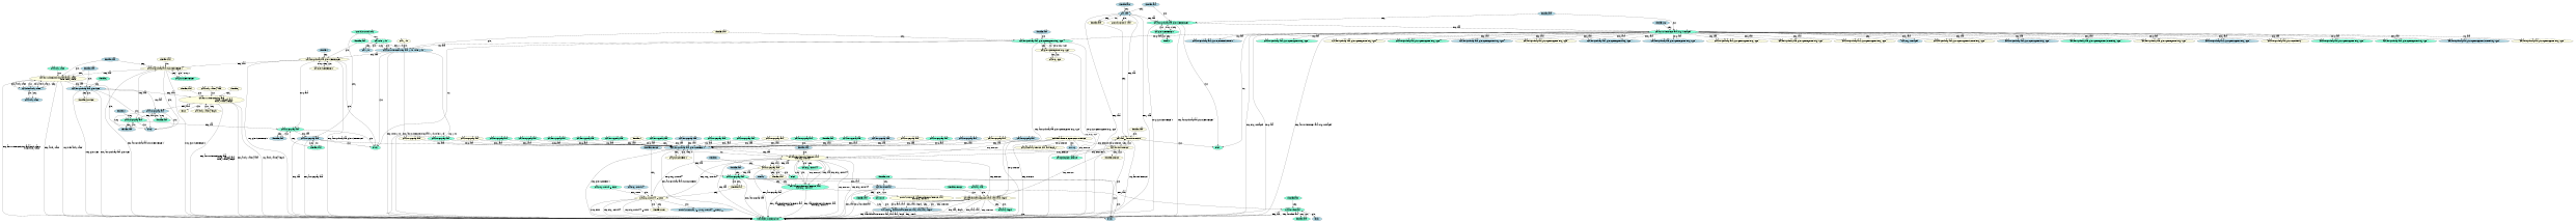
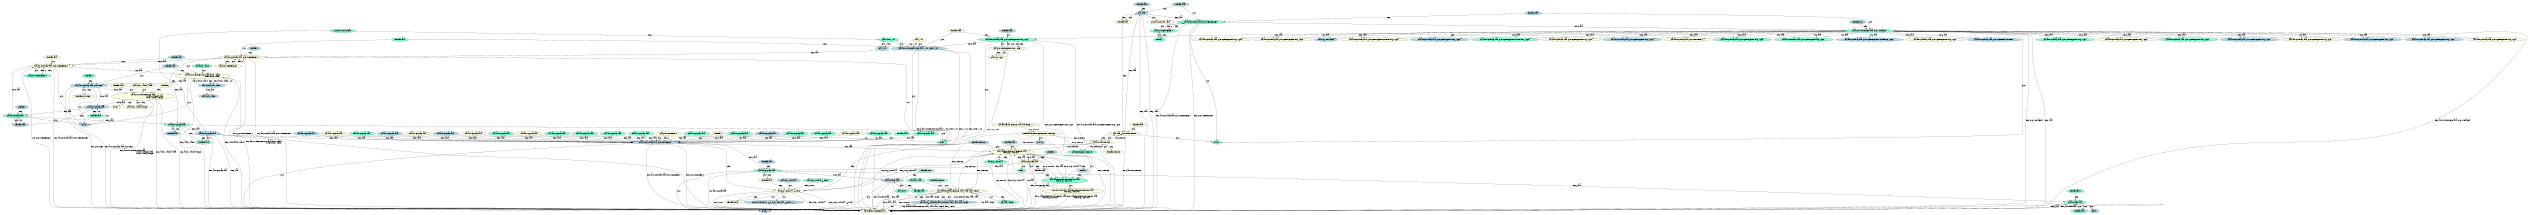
  digraph {
    node [fillcolor=aquamarine style=filled]
    n1 [fillcolor=lightblue label="(Call,asn1_write_OctetString(data, r->dn, strlen(r->dn)))"]
    n2 [fillcolor=lightyellow label="(Call,asn1_push_tag(data, ASN1_SEQUENCE(0)))"]
    n3 [label="(Block,)"]
-   n4 [label="(MethodReturn,_PUBLIC_ bool)"]
+   n4 [fillcolor=lightyellow label="(MethodReturn,_PUBLIC_ bool)"]
    n5 [label="(Call,strlen(r->dn))"]
    n6 [fillcolor=lightblue label="(Call,r->dn)"]
    n7 [fillcolor=lightyellow label="(Call,asn1_push_tag(data, ASN1_SEQUENCE(0)))"]
    n8 [label="(Call,asn1_pop_tag(data))"]
    n9 [fillcolor=lightyellow label="(Call,ASN1_SEQUENCE(0))"]
    n10 [label="(Call,asn1_push_tag(data, ASN1_APPLICATION(msg->type)))"]
    n11 [fillcolor=lightyellow label="(Call,ASN1_APPLICATION(msg->type))"]
    n12 [fillcolor=lightyellow label="(Call,msg->type)"]
    n13 [label="(Call,asn1_write_Integer(data, msg->messageid))"]
    n14 [label="(Call,asn1_push_tag(data, ASN1_APPLICATION(msg->type)))"]
    n15 [label="(Block,)"]
    n16 [fillcolor=lightyellow label="(Call,asn1_push_tag(data, ASN1_APPLICATION(msg->type)))"]
    n17 [label="(Call,asn1_push_tag(data, ASN1_APPLICATION(msg->type)))"]
    n18 [fillcolor=lightblue label="(Call,asn1_push_tag(data, ASN1_APPLICATION(msg->type)))"]
    n19 [fillcolor=lightyellow label="(Call,asn1_push_tag(data, ASN1_APPLICATION(msg->type)))"]
    n20 [fillcolor=lightblue label="(Call,asn1_push_tag(data, ASN1_APPLICATION(msg->type)))"]
    n21 [fillcolor=lightblue label="(Call,asn1_push_tag(data, ASN1_APPLICATION(msg->type)))"]
    n22 [fillcolor=lightyellow label="(Call,asn1_push_tag(data, ASN1_APPLICATION(msg->type)))"]
    n23 [fillcolor=lightyellow label="(Call,asn1_push_tag(data, ASN1_APPLICATION(msg->type)))"]
    n24 [fillcolor=lightyellow label="(Call,asn1_push_tag(data, ASN1_APPLICATION(msg->type)))"]
    n25 [fillcolor=lightblue label="(Call,msg->messageid)"]
    n26 [fillcolor=lightyellow label="(Call,asn1_push_tag(data, ASN1_APPLICATION_SIMPLE(msg->type)))"]
    n27 [fillcolor=lightblue label="(Call,asn1_push_tag(data, ASN1_APPLICATION(msg->type)))"]
    n28 [label="(Call,asn1_push_tag(data, ASN1_APPLICATION_SIMPLE(msg->type)))"]
    n29 [fillcolor=lightyellow label="(Call,asn1_push_tag(data, ASN1_APPLICATION(msg->type)))"]
    n30 [fillcolor=lightblue label="(Call,asn1_push_tag(data, ASN1_APPLICATION(msg->type)))"]
    n31 [fillcolor=lightyellow label="(Call,asn1_push_tag(data, ASN1_CONTEXT(3)))"]
    n32 [label="(Call,asn1_push_tag(data, ASN1_APPLICATION(msg->type)))"]
    n33 [label="(Call,asn1_push_tag(data, ASN1_APPLICATION(msg->type)))"]
    n34 [fillcolor=lightblue label="(Call,asn1_push_tag(data, ASN1_APPLICATION_SIMPLE(msg->type)))"]
    n35 [fillcolor=lightyellow label="(Call,asn1_push_tag(data, ASN1_APPLICATION(msg->type)))"]
    n36 [fillcolor=lightblue label="(Call,asn1_push_tag(data, ASN1_CONTEXT_SIMPLE(0)))"]
    n37 [label="(Call,asn1_push_tag(data, ASN1_SEQUENCE(0)))"]
    n38 [label="(Call,ASN1_SEQUENCE(0))"]
    n39 [label="(Literal,0)"]
    n40 [fillcolor=lightblue label="(Call,!data)"]
    n41 [fillcolor=lightyellow label="(Identifier,data)"]
    n42 [fillcolor=lightyellow label="(ControlStructure,if (!data))"]
    n43 [fillcolor=lightyellow label="(Call,*data = asn1_init(mem_ctx))"]
    n44 [fillcolor=lightyellow label="(Call,asn1_init(mem_ctx))"]
    n45 [fillcolor=lightyellow label="(Call,ldap_encode_control(mem_ctx, data,\n\t\t\t\t\t\t msg->controls[i]))"]
    n46 [fillcolor=lightyellow label="(Call,data_blob_talloc(mem_ctx, data->data, data->length))"]
    n47 [label="(Call,TALLOC_CTX *mem_ctx)"]
    n48 [fillcolor=lightyellow label="(Identifier,mem_ctx)"]
    n49 [fillcolor=lightyellow label="(Call,msg->controls[i] != NULL)"]
    n50 [label="(Call,!ldap_encode_control(mem_ctx, data,\n\t\t\t\t\t\t msg->controls[i]))"]
    n51 [fillcolor=lightyellow label="(Call,asn1_pop_tag(data))"]
    n52 [label="(Call,msg->controls[i])"]
    n53 [fillcolor=lightblue label="(Call,*result = data_blob_talloc(mem_ctx, data->data, data->length))"]
    n54 [label="(Call,data->length)"]
    n55 [fillcolor=lightyellow label="(MethodParameterIn,TALLOC_CTX *mem_ctx)"]
    n56 [fillcolor=lightyellow label="(Call,talloc_array(mem_ctx, char, blob.length+1))"]
    1000103 [fillcolor=lightblue]
    n58 [fillcolor=lightyellow label="(Call,asn1_write_OctetString(data, attrib->name,\n                                              strlen(attrib->name)))"]
    n59 [label="(Call,ASN1_SEQUENCE(0))"]
    n60 [fillcolor=lightblue label="(Block,)"]
    n61 [fillcolor=lightblue label="(Call,asn1_pop_tag(data))"]
    n62 [fillcolor=lightblue label="(Identifier,data)"]
    n63 [fillcolor=lightblue label="(Call,strlen(attrib->name))"]
    n64 [fillcolor=lightblue label="(Call,asn1_push_tag(data, ASN1_SET))"]
    n65 [fillcolor=lightblue label="(Call,attrib->name)"]
    n66 [fillcolor=lightyellow label="(Call,asn1_write_OctetString(data,\n                                                       attrib->values[j].data,\n                                                      attrib->values[j].length))"]
    n67 [fillcolor=lightblue label="(Call,asn1_pop_tag(data))"]
    n68 [fillcolor=lightyellow label="(Identifier,ASN1_SET)"]
    n69 [fillcolor=lightyellow label="(Call,attrib->values[j].length)"]
    n70 [fillcolor=lightyellow label="(Block,)"]
    n71 [label="(Call,asn1_pop_tag(data))"]
    n72 [label="(Identifier,data)"]
    n73 [fillcolor=lightblue label="(Identifier,data)"]
    n74 [fillcolor=lightblue label="(Call,asn1_push_tag(data, ASN1_CONTEXT(0)))"]
    n75 [label="(Identifier,data)"]
    n76 [label="(Call,asn1_pop_tag(data))"]
    n77 [fillcolor=lightblue label="(Block,)"]
    n78 [fillcolor=lightyellow label="(Call,ASN1_CONTEXT(0))"]
    n79 [label="(Call,asn1_free(data))"]
    n80 [fillcolor=lightblue label="(Call,asn1_free(data))"]
    n81 [fillcolor=lightyellow label="(Identifier,data)"]
    n82 [fillcolor=lightblue label="(ControlStructure,for (i = 0; msg->controls[i] != NULL; i++))"]
    n83 [fillcolor=lightyellow label="(Identifier,NULL)"]
    n84 [fillcolor=lightyellow label="(ControlStructure,if (!ldap_encode_control(mem_ctx, data,\n\t\t\t\t\t\t msg->controls[i])))"]
    n85 [fillcolor=lightyellow label="(Identifier,data)"]
    n86 [label="(Block,)"]
    n87 [fillcolor=lightblue label="(Block,)"]
    n88 [label="(Identifier,data)"]
    n89 [label="(Identifier,data)"]
    n90 [fillcolor=lightblue label="(Identifier,i)"]
    n91 [label="(Call,asn1_pop_tag(data))"]
    n92 [fillcolor=lightblue label="(Identifier,false)"]
    n93 [label="(Identifier,data)"]
    n94 [fillcolor=lightyellow label="(Call,r->dn)"]
    n95 [fillcolor=lightyellow label="(Identifier,data)"]
    n96 [fillcolor=lightblue label="(Literal,0)"]
    n97 [label="(ControlStructure,break;)"]
    n98 [fillcolor=lightyellow label="(Identifier,i)"]
    n99 [fillcolor=lightblue label="(Identifier,data)"]
    n100 [label="(Call,asn1_pop_tag(data))"]
    n101 [fillcolor=lightblue label="(Call,asn1_pop_tag(data))"]
    n102 [label="(Call,asn1_pop_tag(data))"]
    n103 [fillcolor=lightyellow label="(Identifier,data)"]
    n104 [fillcolor=lightblue label="(Identifier,data)"]
    n105 [label="(Call,asn1_pop_tag(data))"]
    n106 [fillcolor=lightblue label="(Identifier,mem_ctx)"]
    n107 [fillcolor=lightblue label="(Identifier,msg)"]
    n108 [fillcolor=lightyellow label="(Call,asn1_pop_tag(data))"]
    n109 [label="(Call,asn1_pop_tag(data))"]
    n110 [label="(Call,*result)"]
    n111 [fillcolor=lightblue label="(Identifier,data)"]
    n112 [fillcolor=lightblue label="(Identifier,i)"]
    n113 [label="(Identifier,data)"]
    n114 [fillcolor=lightblue label="(Call,msg->controls[i])"]
    n115 [label="(Call,asn1_pop_tag(data))"]
    n116 [fillcolor=lightblue label="(Identifier,data)"]
    n117 [fillcolor=lightyellow label="(Call,attrib->values[j].data)"]
    n118 [fillcolor=lightblue label="(Call,asn1_pop_tag(data))"]
    n119 [fillcolor=lightyellow label="(Identifier,data)"]
    n120 [label="(Call,msg->controls != NULL)"]
    n121 [fillcolor=lightyellow label="(Identifier,data)"]
    n122 [fillcolor=lightyellow label="(Identifier,j)"]
    n123 [fillcolor=lightyellow label="(Call,asn1_pop_tag(data))"]
    n124 [label="(Call,asn1_pop_tag(data))"]
    n125 [label="(Call,data->data)"]
    n126 [label="(Identifier,false)"]
    n127 [fillcolor=lightblue label="(Call,asn1_pop_tag(data))"]
    n128 [fillcolor=lightyellow label="(Call,asn1_pop_tag(data))"]
    n129 [fillcolor=lightblue label="(Identifier,i)"]
    n130 [fillcolor=lightblue label="(Identifier,data)"]
    n131 [fillcolor=lightblue label="(Call,asn1_pop_tag(data))"]
    n132 [fillcolor=lightyellow label="(Call,asn1_pop_tag(data))"]
    n133 [label="(Call,asn1_pop_tag(data))"]
    n134 [fillcolor=lightyellow label="(Call,asn1_pop_tag(data))"]
    n135 [label="(Identifier,true)"]
    n136 [label="(Identifier,j)"]
    n137 [label="(Call,asn1_pop_tag(data))"]
    n138 [label="(Call,asn1_pop_tag(data))"]
    n139 [fillcolor=lightblue label="(Identifier,data)"]
    n140 [label="(Identifier,mem_ctx)"]
    n141 [fillcolor=lightblue label="(Identifier,data)"]
    n142 [label="(Call,asn1_pop_tag(data))"]
    n143 [label="(Call,attrib->name)"]
    n144 [label="(Call,asn1_pop_tag(data))"]
    n1 -> n2 [label="DDG: data"]
    n1 -> n3 [label="AST: "]
    n1 -> n4 [label="DDG: r->dn"]
    n1 -> n4 [label="DDG: strlen(r->dn)"]
    n1 -> n4 [label="DDG: asn1_write_OctetString(data, r->dn, strlen(r->dn))"]
    n2 -> n3 [label="AST: "]
    n2 -> n4 [label="DDG: ASN1_SEQUENCE(0)"]
    n2 -> n4 [label="DDG: asn1_push_tag(data, ASN1_SEQUENCE(0))"]
    n2 -> n7 [label="DDG: data"]
    n2 -> n8 [label="DDG: data"]
    n2 -> n9 [label="CFG: "]
    n5 -> n1 [label="AST: "]
    n5 -> n1 [label="DDG: r->dn"]
    n5 -> n6 [label="CFG: "]
    n6 -> n5 [label="AST: "]
    n7 -> n4 [label="DDG: ASN1_SEQUENCE(0)"]
    n7 -> n4 [label="DDG: asn1_push_tag(data, ASN1_SEQUENCE(0))"]
    n7 -> n58 [label="DDG: data"]
    n7 -> n59 [label="CFG: "]
    n7 -> n60 [label="AST: "]
    n8 -> n3 [label="AST: "]
    n8 -> n61 [label="DDG: data"]
    n8 -> n62 [label="CFG: "]
    n9 -> n2 [label="AST: "]
    n9 -> n2 [label="DDG: 0"]
    n10 -> n1 [label="DDG: data"]
    n10 -> n3 [label="AST: "]
    n10 -> n4 [label="DDG: ASN1_APPLICATION(msg->type)"]
    n10 -> n4 [label="DDG: asn1_push_tag(data, ASN1_APPLICATION(msg->type))"]
    n10 -> n11 [label="CFG: "]
    n11 -> n4 [label="DDG: msg->type"]
    n11 -> n10 [label="AST: "]
    n11 -> n10 [label="DDG: msg->type"]
    n11 -> n12 [label="CFG: "]
    n12 -> n11 [label="AST: "]
    n13 -> n4 [label="DDG: msg->messageid"]
    n13 -> n4 [label="DDG: data"]
    n13 -> n4 [label="DDG: asn1_write_Integer(data, msg->messageid)"]
    n13 -> n10 [label="DDG: data"]
    n13 -> n14 [label="DDG: data"]
    n13 -> n15 [label="AST: "]
    n13 -> n16 [label="DDG: data"]
    n13 -> n17 [label="DDG: data"]
    n13 -> n18 [label="DDG: data"]
    n13 -> n19 [label="DDG: data"]
    n13 -> n20 [label="DDG: data"]
    n13 -> n21 [label="DDG: data"]
    n13 -> n22 [label="DDG: data"]
    n13 -> n23 [label="DDG: data"]
    n13 -> n24 [label="DDG: data"]
    n13 -> n25 [label="CFG: "]
    n13 -> n26 [label="DDG: data"]
    n13 -> n27 [label="DDG: data"]
    n13 -> n28 [label="DDG: data"]
    n13 -> n29 [label="DDG: data"]
    n13 -> n30 [label="DDG: data"]
    n13 -> n31 [label="DDG: data"]
    n13 -> n32 [label="DDG: data"]
    n13 -> n33 [label="DDG: data"]
    n13 -> n34 [label="DDG: data"]
    n13 -> n35 [label="DDG: data"]
    n13 -> n36 [label="DDG: data"]
    n37 -> n4 [label="DDG: asn1_push_tag(data, ASN1_SEQUENCE(0))"]
    n37 -> n4 [label="DDG: ASN1_SEQUENCE(0)"]
    n37 -> n13 [label="DDG: data"]
    n37 -> n15 [label="AST: "]
    n37 -> n38 [label="CFG: "]
    n38 -> n37 [label="AST: "]
    n38 -> n37 [label="DDG: 0"]
    n38 -> n39 [label="CFG: "]
    n39 -> n38 [label="AST: "]
    n40 -> n4 [label="DDG: data"]
    n40 -> n4 [label="DDG: !data"]
    n40 -> n37 [label="DDG: data"]
    n40 -> n41 [label="CFG: "]
    n40 -> n42 [label="AST: "]
    n41 -> n40 [label="AST: "]
    n41 -> n43 [label="CFG: "]
    n43 -> n4 [label="DDG: asn1_init(mem_ctx)"]
    n43 -> n15 [label="AST: "]
    n43 -> n40 [label="DDG: data"]
    n43 -> n44 [label="CFG: "]
    n44 -> n43 [label="AST: "]
    n44 -> n43 [label="DDG: mem_ctx"]
    n44 -> n45 [label="DDG: mem_ctx"]
    n44 -> n46 [label="DDG: mem_ctx"]
    n44 -> n47 [label="DDG: mem_result"]
    n44 -> n48 [label="CFG: "]
    n45 -> n4 [label="DDG: msg->controls[i]"]
    n45 -> n4 [label="DDG: data"]
    n45 -> n4 [label="DDG: mem_ctx"]
    n45 -> n46 [label="DDG: mem_ctx"]
    n45 -> n49 [label="DDG: msg->controls[i]"]
    n45 -> n50 [label="AST: "]
    n45 -> n50 [label="DDG: mem_ctx"]
    n45 -> n50 [label="DDG: data"]
    n45 -> n50 [label="DDG: msg->controls[i]"]
    n45 -> n51 [label="DDG: data"]
    n45 -> n52 [label="CFG: "]
    n46 -> n4 [label="DDG: data->length"]
    n46 -> n4 [label="DDG: data->data"]
    n46 -> n4 [label="DDG: mem_ctx"]
    n46 -> n53 [label="AST: "]
    n46 -> n53 [label="DDG: mem_ctx"]
    n46 -> n53 [label="DDG: data->data"]
    n46 -> n53 [label="DDG: data->length"]
    n46 -> n54 [label="CFG: "]
    n48 -> n44 [label="AST: "]
    n49 -> n4 [label="DDG: NULL"]
    n49 -> n4 [label="DDG: msg->controls[i]"]
    n49 -> n4 [label="DDG: msg->controls[i] != NULL"]
    n49 -> n45 [label="DDG: msg->controls[i]"]
    n49 -> n82 [label="AST: "]
    n49 -> n83 [label="CFG: "]
    n50 -> n4 [label="DDG: !ldap_encode_control(mem_ctx, data,\n\t\t\t\t\t\t msg->controls[i])"]
    n50 -> n4 [label="DDG: ldap_encode_control(mem_ctx, data,\n\t\t\t\t\t\t msg->controls[i])"]
    n50 -> n45 [label="CFG: "]
    n50 -> n84 [label="AST: "]
    n51 -> n4 [label="DDG: asn1_pop_tag(data)"]
    n51 -> n45 [label="DDG: data"]
    n51 -> n76 [label="DDG: data"]
    n51 -> n85 [label="CFG: "]
    n51 -> n86 [label="AST: "]
    n52 -> n45 [label="AST: "]
    n53 -> n4 [label="DDG: data_blob_talloc(mem_ctx, data->data, data->length)"]
    n53 -> n4 [label="DDG: *result"]
    n53 -> n46 [label="CFG: "]
    n53 -> n77 [label="AST: "]
    n54 -> n46 [label="AST: "]
    n55 -> n4 [label="DDG: mem_ctx"]
    n55 -> n44 [label="DDG: mem_ctx"]
    n55 -> n45 [label="DDG: mem_ctx"]
    n55 -> n46 [label="DDG: mem_ctx"]
    n55 -> n47 [label="DDG: mem_ctx"]
-   n55 -> n56 [label="DDG: mem_ctx"]
+   n56 -> n55 [label="DDG: mem_ctx"]
    n55 -> 1000103 [label="AST: "]
    n58 -> n4 [label="DDG: attrib->name"]
    n58 -> n4 [label="DDG: strlen(attrib->name)"]
    n58 -> n4 [label="DDG: asn1_write_OctetString(data, attrib->name,\n                                              strlen(attrib->name))"]
    n58 -> n60 [label="AST: "]
    n58 -> n63 [label="CFG: "]
    n58 -> n63 [label="DDG: attrib->name"]
    n58 -> n64 [label="DDG: data"]
    n59 -> n7 [label="AST: "]
    n59 -> n7 [label="DDG: 0"]
    n61 -> n3 [label="AST: "]
    n61 -> n4 [label="DDG: data"]
    n61 -> n4 [label="DDG: asn1_pop_tag(data)"]
    n61 -> n74 [label="DDG: data"]
    n61 -> n75 [label="CFG: "]
    n62 -> n8 [label="AST: "]
    n63 -> n58 [label="AST: "]
    n63 -> n58 [label="DDG: attrib->name"]
    n63 -> n65 [label="CFG: "]
    n64 -> n4 [label="DDG: ASN1_SET"]
    n64 -> n4 [label="DDG: asn1_push_tag(data, ASN1_SET)"]
    n64 -> n60 [label="AST: "]
    n64 -> n66 [label="DDG: data"]
    n64 -> n67 [label="DDG: data"]
    n64 -> n68 [label="CFG: "]
    n65 -> n63 [label="AST: "]
    n66 -> n4 [label="DDG: attrib->values[j].data"]
    n66 -> n4 [label="DDG: attrib->values[j].length"]
    n66 -> n4 [label="DDG: asn1_write_OctetString(data,\n                                                       attrib->values[j].data,\n                                                      attrib->values[j].length)"]
    n66 -> n67 [label="DDG: data"]
    n66 -> n69 [label="CFG: "]
    n66 -> n70 [label="AST: "]
    n67 -> n60 [label="AST: "]
    n67 -> n71 [label="DDG: data"]
    n67 -> n72 [label="CFG: "]
    n68 -> n64 [label="AST: "]
    n69 -> n66 [label="AST: "]
    n71 -> n7 [label="DDG: data"]
    n71 -> n8 [label="DDG: data"]
    n71 -> n60 [label="AST: "]
    n71 -> n73 [label="CFG: "]
    n72 -> n67 [label="AST: "]
    n73 -> n67 [label="CFG: "]
    n73 -> n71 [label="AST: "]
    n74 -> n4 [label="DDG: ASN1_CONTEXT(0)"]
    n74 -> n4 [label="DDG: asn1_push_tag(data, ASN1_CONTEXT(0))"]
    n74 -> n45 [label="DDG: data"]
    n74 -> n76 [label="DDG: data"]
    n74 -> n77 [label="AST: "]
-   n74 -> n78 [label="CFG: "]
+   n74 -> n49 [label="CFG: "]
    n75 -> n8 [label="CFG: "]
    n75 -> n61 [label="AST: "]
    n76 -> n4 [label="DDG: asn1_pop_tag(data)"]
    n76 -> n77 [label="AST: "]
    n76 -> n79 [label="DDG: data"]
    n76 -> n80 [label="DDG: data"]
    n76 -> n81 [label="CFG: "]
    n78 -> n74 [label="AST: "]
    n78 -> n74 [label="DDG: 0"]
    n79 -> n4 [label="DDG: asn1_free(data)"]
    n79 -> n4 [label="DDG: data"]
    n79 -> n87 [label="AST: "]
    n79 -> n88 [label="CFG: "]
    n80 -> n4 [label="DDG: asn1_free(data)"]
    n80 -> n4 [label="DDG: data"]
    n80 -> n77 [label="AST: "]
    n80 -> n89 [label="CFG: "]
    n81 -> n49 [label="CFG: "]
    n81 -> n76 [label="AST: "]
    n83 -> n49 [label="AST: "]
    n85 -> n50 [label="CFG: "]
    n85 -> n51 [label="AST: "]
    n88 -> n79 [label="AST: "]
    n89 -> n53 [label="CFG: "]
    n89 -> n80 [label="AST: "]
    n90 -> n51 [label="CFG: "]
    n91 -> n74 [label="DDG: data"]
    n92 -> n40 [label="CFG: "]
    n93 -> n1 [label="CFG: "]
    n93 -> n2 [label="AST: "]
    n94 -> n1 [label="AST: "]
    n95 -> n66 [label="AST: "]
    n96 -> n50 [label="CFG: "]
    n97 -> n5 [label="CFG: "]
    n97 -> n61 [label="CFG: "]
    n98 -> n74 [label="CFG: "]
    n99 -> n10 [label="AST: "]
    n100 -> n74 [label="DDG: data"]
    n101 -> n74 [label="DDG: data"]
    n102 -> n74 [label="DDG: data"]
    n103 -> n1 [label="AST: "]
    n103 -> n10 [label="CFG: "]
    n104 -> n37 [label="AST: "]
    n104 -> n40 [label="CFG: "]
    n105 -> n74 [label="DDG: data"]
    n106 -> n45 [label="AST: "]
    n106 -> n49 [label="CFG: "]
    n107 -> n13 [label="CFG: "]
    n108 -> n74 [label="DDG: data"]
    n109 -> n74 [label="DDG: data"]
    n110 -> n53 [label="AST: "]
    n111 -> n58 [label="CFG: "]
    n111 -> n64 [label="AST: "]
    n112 -> n71 [label="CFG: "]
    n113 -> n74 [label="AST: "]
    n114 -> n49 [label="AST: "]
    n115 -> n74 [label="DDG: data"]
    n116 -> n7 [label="CFG: "]
    n116 -> n58 [label="AST: "]
    n117 -> n66 [label="AST: "]
    n118 -> n74 [label="DDG: data"]
    n119 -> n7 [label="AST: "]
    n120 -> n49 [label="DDG: NULL"]
    n121 -> n43 [label="AST: "]
    n122 -> n66 [label="CFG: "]
    n123 -> n74 [label="DDG: data"]
    n124 -> n74 [label="DDG: data"]
    n125 -> n46 [label="AST: "]
    n126 -> n79 [label="CFG: "]
    n127 -> n74 [label="DDG: data"]
    n128 -> n74 [label="DDG: data"]
    n129 -> n2 [label="CFG: "]
    n130 -> n13 [label="AST: "]
    n130 -> n37 [label="CFG: "]
    n131 -> n74 [label="DDG: data"]
    n132 -> n74 [label="DDG: data"]
    n133 -> n74 [label="DDG: data"]
    n134 -> n74 [label="DDG: data"]
    n135 -> n80 [label="CFG: "]
    n136 -> n64 [label="CFG: "]
    n137 -> n74 [label="DDG: data"]
    n138 -> n74 [label="DDG: data"]
    n139 -> n45 [label="AST: "]
    n140 -> n46 [label="AST: "]
    n141 -> n76 [label="CFG: "]
    n142 -> n74 [label="DDG: data"]
    n143 -> n58 [label="AST: "]
    n144 -> n74 [label="DDG: data"]
  }
